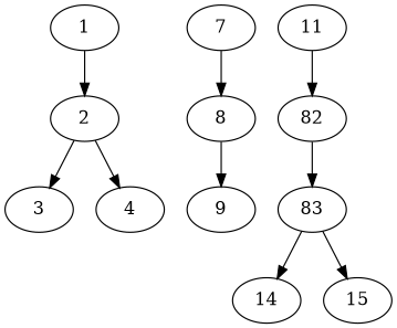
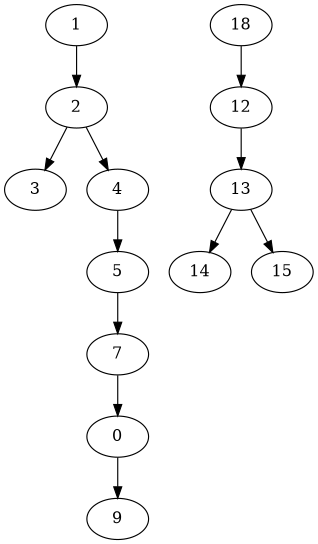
  digraph {
    node [alpha=0.18]
    1 [alpha=0.01 expect_size=230502114351338487808]
    2 [expect_size=38106759133973536]
    3 [expect_size=441025340381601536]
    4 [alpha=0.12 expect_size=124637159274192044032]
+   5 [alpha=0.12 expect_size=4368799995732453]
    7 [alpha=0.07 expect_size=2073665513044574208]
-   8 [alpha=0.11 expect_size=100750159386708208]
+   8 [alpha=0.11 expect_size=100750159386708208 label=0]
    9 [alpha=0.04 expect_size=533671762784082560]
-   11 [alpha=0.01 expect_size=988651700508033]
-   12 [alpha=0.07 expect_size=248167788351340937216 label=82]
-   13 [alpha=0.17 expect_size=343774465594342400 label=83]
+   11 [alpha=0.01 expect_size=988651700508033 label=18]
+   12 [alpha=0.07 expect_size=248167788351340937216]
+   13 [alpha=0.17 expect_size=343774465594342400]
    14 [expect_size=6427851366869811]
    15 [alpha=0.13 expect_size=291917173677711425536]
    1 -> 2
    2 -> 3
    2 -> 4
+   4 -> 5
+   5 -> 7
    7 -> 8
    8 -> 9
    11 -> 12
    12 -> 13
    13 -> 14
    13 -> 15
  }
